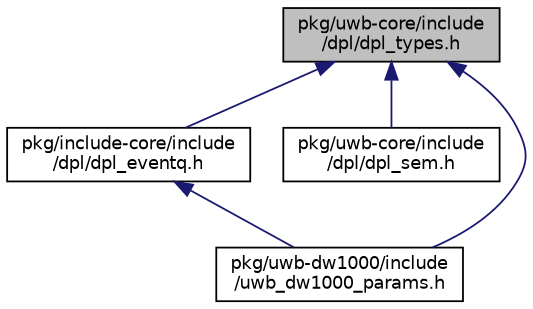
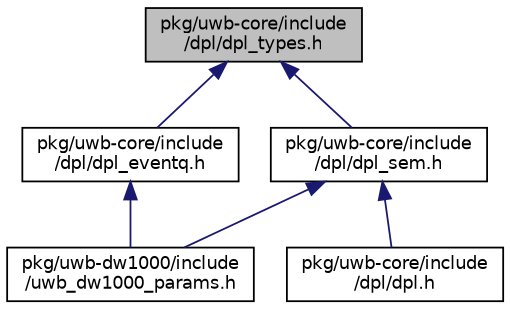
  digraph {
    node [color=black fillcolor=white fontname=Helvetica fontsize=10 shape=record style=filled]
    edge [color=midnightblue dir=back fontname=Helvetica fontsize=10 labelfontname=Helvetica labelfontsize=10 style=solid]
    n1 [fillcolor=grey75 fontcolor=black height=0.2 label="pkg/uwb-core/include\l/dpl/dpl_types.h" width=0.4]
-   n2 [height=0.2 label="pkg/include-core/include\l/dpl/dpl_eventq.h" width=0.4]
+   n2 [height=0.2 label="pkg/uwb-core/include\l/dpl/dpl_eventq.h" width=0.4]
    n3 [height=0.2 label="pkg/uwb-core/include\l/dpl/dpl_sem.h" width=0.4]
+   n4 [height=0.2 label="pkg/uwb-core/include\l/dpl/dpl.h" width=0.4]
    n5 [height=0.2 label="pkg/uwb-dw1000/include\l/uwb_dw1000_params.h" width=0.4]
    n1 -> n2
    n1 -> n3
    n2 -> n5
-   n1 -> n5
+   n3 -> n4
+   n3 -> n5
  }
